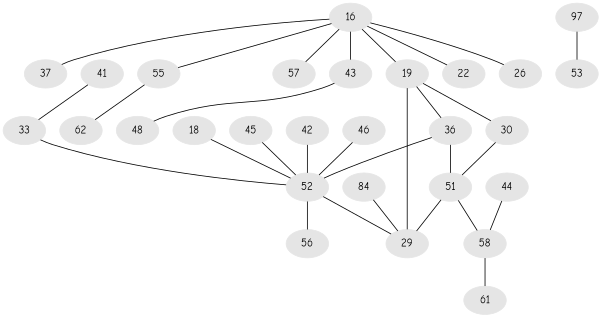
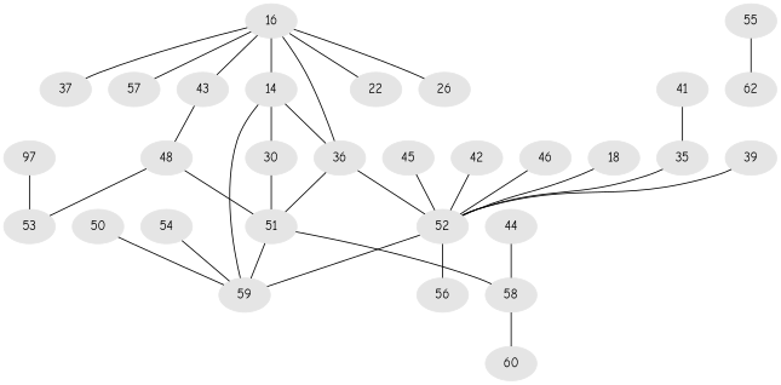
  graph {
    fontname="Comic Neue"
    node [color=gray90 fontname="Comic Neue" style=filled]
    edge [fontname="Comic Neue"]
    16 [super="+2"]
-   19 [super="+3"]
+   19 [super="+3" label=14]
    22
    26
    37
    55 [super="+34"]
    57
    43
    36 [super="+27"]
-   59 [super="+13+12" label=29]
+   59 [super="+13+12"]
    30
    48 [super="+25+8"]
    51 [super="+23+49"]
    53 [super="+38"]
    62
    52 [super="+20+29"]
    56
    18
    58 [super="+45+32"]
-   60 [label=61]
-   33
+   60
+   33 [label=35]
+   39
    n23 [label=45]
    41 [super="+31"]
    42
    44
    46
    n28 [label=97]
-   54 [super="+28" label=84]
+   50 [super="+15"]
+   54 [super="+28"]
    16 -- 19 [weight=2]
    16 -- 22
    16 -- 26
    16 -- 37
-   16 -- 55
+   16 -- 36
    16 -- 57
    16 -- 43 [weight=2]
    19 -- 36
    19 -- 59 [weight=2]
    19 -- 30 [weight=2]
    55 -- 62
    43 -- 48
    36 -- 51
    36 -- 52
    30 -- 51
+   48 -- 51 [weight=2]
+   48 -- 53
    51 -- 59 [weight=3]
    51 -- 58
    52 -- 59 [weight=2]
    52 -- 56
    18 -- 52
    58 -- 60
    33 -- 52
+   39 -- 52
    n23 -- 52
    41 -- 33
    42 -- 52
    44 -- 58
    46 -- 52
    n28 -- 53
+   50 -- 59
    54 -- 59 [weight=2]
  }
